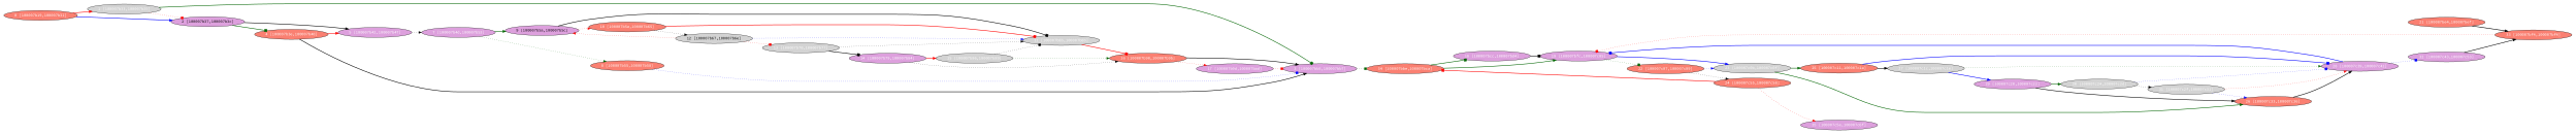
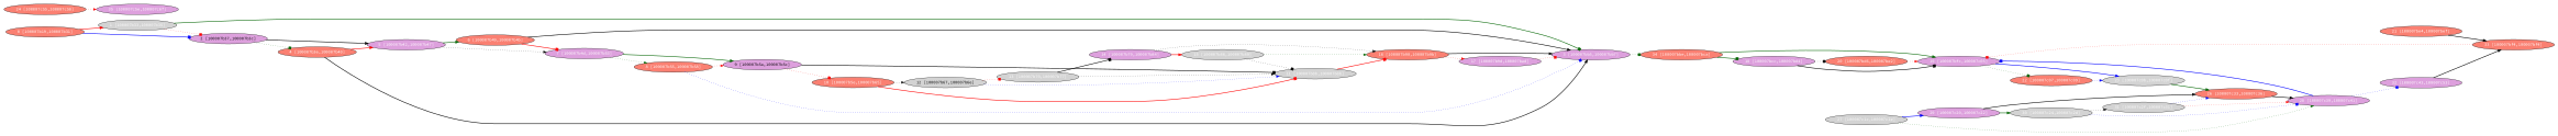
  digraph {
    fontname="Source Code Pro"
    rankdir=LR
    node [fillcolor=salmon fontcolor="#ffffff" fontname="Source Code Pro" shape=oval style=filled]
    edge [arrowhead=normal color=black fontname="Source Code Pro" style=bold]
    n1 [label="0 [100007b19,100007b31]"]
    n2 [fillcolor=lightgrey label="1 [100007b33,100007b35]"]
    n3 [fillcolor=plum fontcolor="#000000" label="2 [100007b37,100007b3c]"]
    n4 [fillcolor=plum label="3 [100007bb5,100007bb7]"]
    n5 [label="4 [100007b3e,100007b40]"]
    n6 [fillcolor=plum label="5 [100007b42,100007b47]"]
    n7 [label="34 [100007bbe,100007bca]"]
+   n8 [label="6 [100007b49,100007b4b]"]
    n9 [fillcolor=plum label="7 [100007b4d,100007b53]"]
    n10 [fillcolor=plum label="18 [100007bcc,100007bd4]"]
    n11 [fillcolor=plum label="19 [100007bfc,100007c05]"]
    n12 [label="8 [100007b55,100007b58]"]
    n13 [fillcolor=plum fontcolor="#000000" label="9 [100007b5a,100007b5c]"]
    n14 [label="10 [100007b5e,100007b65]"]
    n15 [fillcolor=lightgrey label="11 [100007b8b,100007b8b]"]
    n16 [fillcolor=lightgrey fontcolor="#000000" label="12 [100007b67,100007b6e]"]
    n17 [label="16 [100007b90,100007b9b]"]
    n18 [fillcolor=lightgrey label="13 [100007b70,100007b77]"]
    n19 [fillcolor=plum label="17 [100007b9d,100007bad]"]
    n20 [fillcolor=plum label="14 [100007b79,100007b84]"]
    n21 [fillcolor=lightgrey label="15 [100007b86,100007b89]"]
+   n22 [label="20 [100007bd6,100007be2]"]
    n23 [label="22 [100007c07,100007c09]"]
    n24 [fillcolor=lightgrey label="23 [100007c0b,100007c0f]"]
    n25 [label="24 [100007c55,100007c58]"]
-   n26 [label="25 [100007c11,100007c1a]"]
    n27 [label="26 [100007c33,100007c36]"]
    n28 [label="21 [100007be4,100007bef]"]
    n29 [label="33 [100007bf4,100007bf4]"]
    n30 [fillcolor=plum label="35 [100007c5e,100007c6f]"]
    n31 [fillcolor=lightgrey label="27 [100007c1c,100007c1e]"]
    n32 [fillcolor=plum label="28 [100007c39,100007c41]"]
    n33 [fillcolor=plum label="29 [100007c20,100007c22]"]
    n34 [fillcolor=plum label="32 [100007c43,100007c53]"]
    n35 [fillcolor=lightgrey label="30 [100007c24,100007c2d]"]
    n36 [fillcolor=lightgrey label="31 [100007c2f,100007c31]"]
    n1 -> n2 [color=red]
-   n1 -> n3 [color=blue]
+   n1 -> n3 [arrowhead=box color=blue]
    n2 -> n3 [arrowhead=box color=red style=dotted]
    n2 -> n4 [arrowhead=box color=darkgreen]
-   n3 -> n5 [arrowhead=box color=darkgreen]
+   n3 -> n5 [arrowhead=box color=darkgreen style=dotted]
    n3 -> n6
    n4 -> n7 [arrowhead=box color=darkgreen style=dotted]
    n5 -> n4
    n5 -> n6 [color=red]
+   n6 -> n8 [color=darkgreen]
    n6 -> n9 [style=dotted]
    n7 -> n10 [arrowhead=box color=darkgreen]
    n7 -> n11 [color=darkgreen]
+   n8 -> n4
+   n8 -> n9 [arrowhead=box color=red]
    n9 -> n12 [color=darkgreen style=dotted]
    n9 -> n13 [color=darkgreen]
    n10 -> n11 [arrowhead=box]
+   n10 -> n22 [arrowhead=box style=dotted]
    n11 -> n23 [arrowhead=box color=darkgreen style=dotted]
    n11 -> n24 [color=blue]
    n12 -> n4 [arrowhead=box color=blue style=dotted]
-   n16 -> n13 [color=red style=dotted]
-   n13 -> n14 [color=red style=dotted]
+   n12 -> n13 [color=red style=dotted]
+   n13 -> n14 [arrowhead=box color=red style=dotted]
    n13 -> n15 [arrowhead=box]
    n14 -> n15 [arrowhead=box color=red]
    n14 -> n16 [style=dotted]
    n15 -> n17 [arrowhead=box color=red]
    n16 -> n15 [color=blue style=dotted]
    n16 -> n18 [arrowhead=box color=red style=dotted]
    n17 -> n4
    n17 -> n19 [color=red style=dotted]
    n18 -> n15 [style=dotted]
    n18 -> n20 [arrowhead=box]
    n19 -> n4 [arrowhead=box color=red style=dotted]
    n20 -> n17 [style=dotted]
    n20 -> n21 [color=red]
    n21 -> n15 [arrowhead=box style=dotted]
    n21 -> n17 [color=darkgreen style=dotted]
+   n22 -> n11 [color=red style=dotted]
    n23 -> n24 [color=blue style=dotted]
-   n23 -> n25 [style=dotted]
-   n24 -> n26 [color=darkgreen]
    n24 -> n27 [color=darkgreen]
-   n25 -> n7 [arrowhead=box color=red]
    n25 -> n30 [color=red style=dotted]
-   n26 -> n31
-   n26 -> n32 [arrowhead=box color=blue]
    n27 -> n32
    n28 -> n29
    n29 -> n11 [arrowhead=box color=red style=dotted]
    n31 -> n32 [color=darkgreen style=dotted]
    n31 -> n33 [color=blue]
    n32 -> n11 [arrowhead=box color=blue]
    n32 -> n34 [arrowhead=box color=blue style=dotted]
    n33 -> n27
    n33 -> n35 [color=darkgreen]
    n34 -> n29
    n35 -> n32 [arrowhead=box color=blue style=dotted]
    n35 -> n36 [style=dotted]
    n36 -> n27 [color=blue style=dotted]
    n36 -> n32 [color=red style=dotted]
  }
